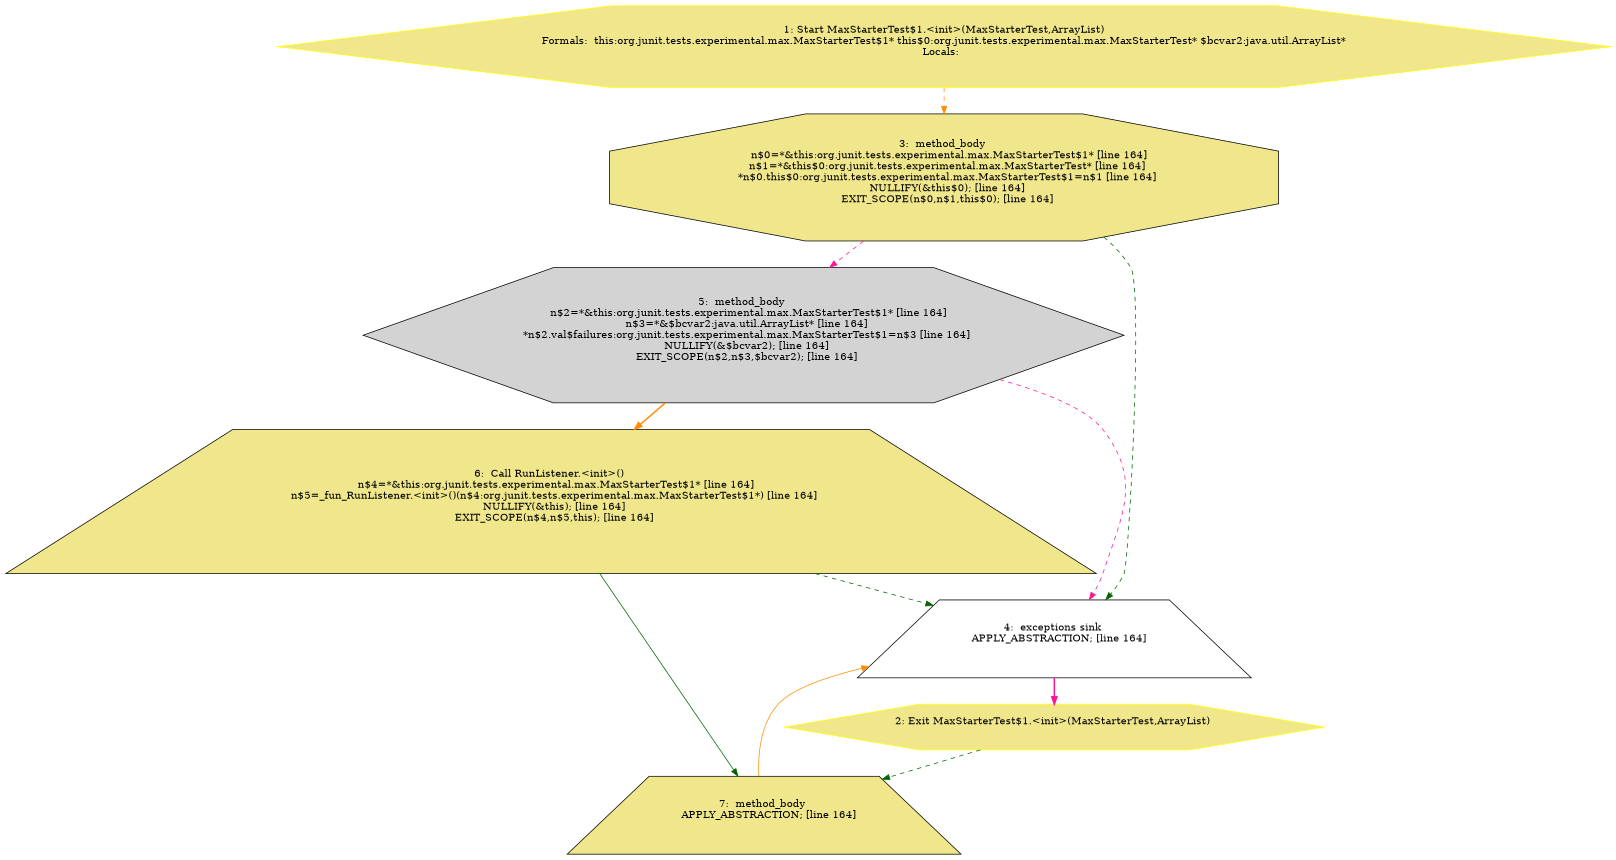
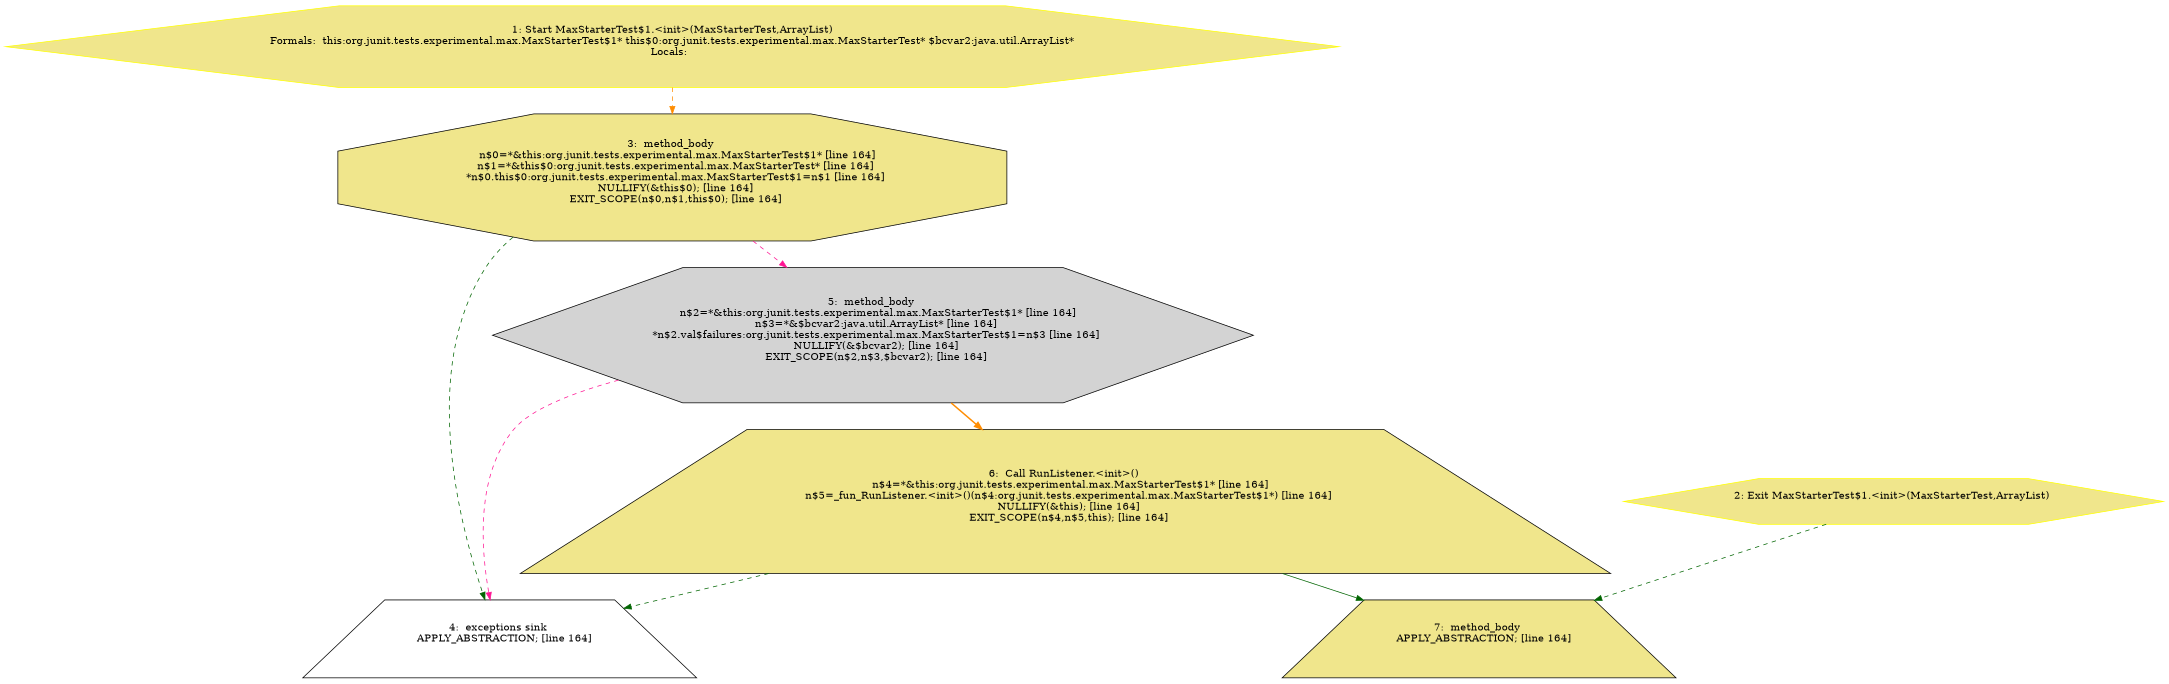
  digraph {
    node [fillcolor=khaki shape=hexagon style=filled]
    edge [color=darkgreen style=dashed]
    n1 [color=yellow label="1: Start MaxStarterTest$1.<init>(MaxStarterTest,ArrayList)\nFormals:  this:org.junit.tests.experimental.max.MaxStarterTest$1* this$0:org.junit.tests.experimental.max.MaxStarterTest* $bcvar2:java.util.ArrayList*\nLocals:  \n  "]
    n2 [label="3:  method_body \n   n$0=*&this:org.junit.tests.experimental.max.MaxStarterTest$1* [line 164]\n  n$1=*&this$0:org.junit.tests.experimental.max.MaxStarterTest* [line 164]\n  *n$0.this$0:org.junit.tests.experimental.max.MaxStarterTest$1=n$1 [line 164]\n  NULLIFY(&this$0); [line 164]\n  EXIT_SCOPE(n$0,n$1,this$0); [line 164]\n " shape=octagon]
    n3 [fillcolor=lightgrey label="5:  method_body \n   n$2=*&this:org.junit.tests.experimental.max.MaxStarterTest$1* [line 164]\n  n$3=*&$bcvar2:java.util.ArrayList* [line 164]\n  *n$2.val$failures:org.junit.tests.experimental.max.MaxStarterTest$1=n$3 [line 164]\n  NULLIFY(&$bcvar2); [line 164]\n  EXIT_SCOPE(n$2,n$3,$bcvar2); [line 164]\n "]
    n4 [fillcolor=white label="4:  exceptions sink \n   APPLY_ABSTRACTION; [line 164]\n " shape=trapezium]
    n5 [label="6:  Call RunListener.<init>() \n   n$4=*&this:org.junit.tests.experimental.max.MaxStarterTest$1* [line 164]\n  n$5=_fun_RunListener.<init>()(n$4:org.junit.tests.experimental.max.MaxStarterTest$1*) [line 164]\n  NULLIFY(&this); [line 164]\n  EXIT_SCOPE(n$4,n$5,this); [line 164]\n " shape=trapezium]
    n6 [color=yellow label="2: Exit MaxStarterTest$1.<init>(MaxStarterTest,ArrayList) \n  "]
    n7 [label="7:  method_body \n   APPLY_ABSTRACTION; [line 164]\n " shape=trapezium]
    n1 -> n2 [color=darkorange]
    n2 -> n3 [color=deeppink]
    n2 -> n4
    n3 -> n4 [color=deeppink]
    n3 -> n5 [color=darkorange style=bold]
-   n4 -> n6 [color=deeppink style=bold]
    n5 -> n4
    n5 -> n7 [style=solid]
    n6 -> n7
-   n7 -> n4 [color=darkorange style=solid]
  }
